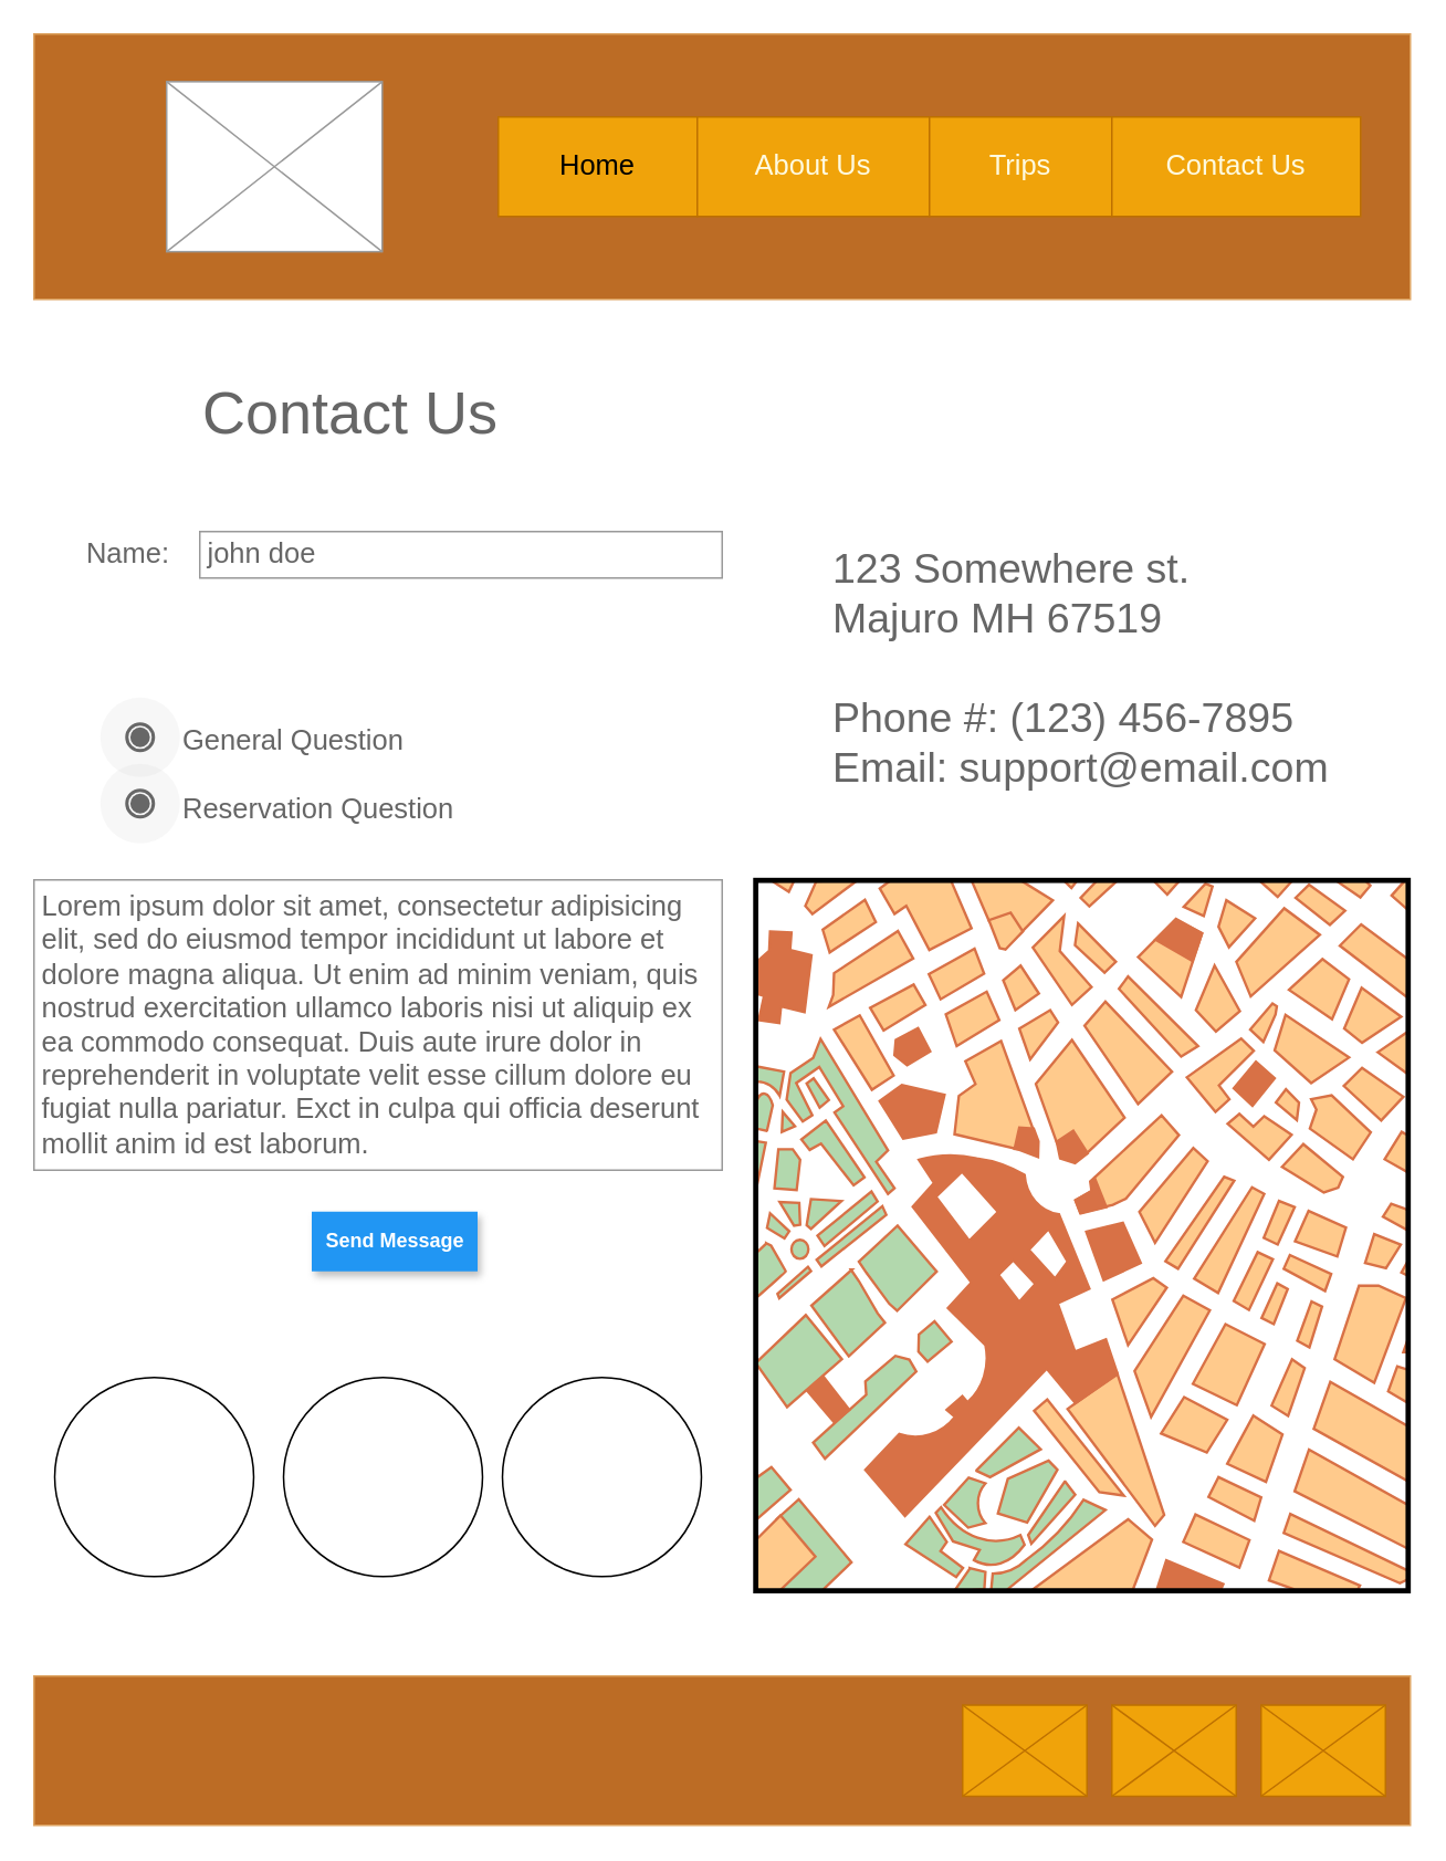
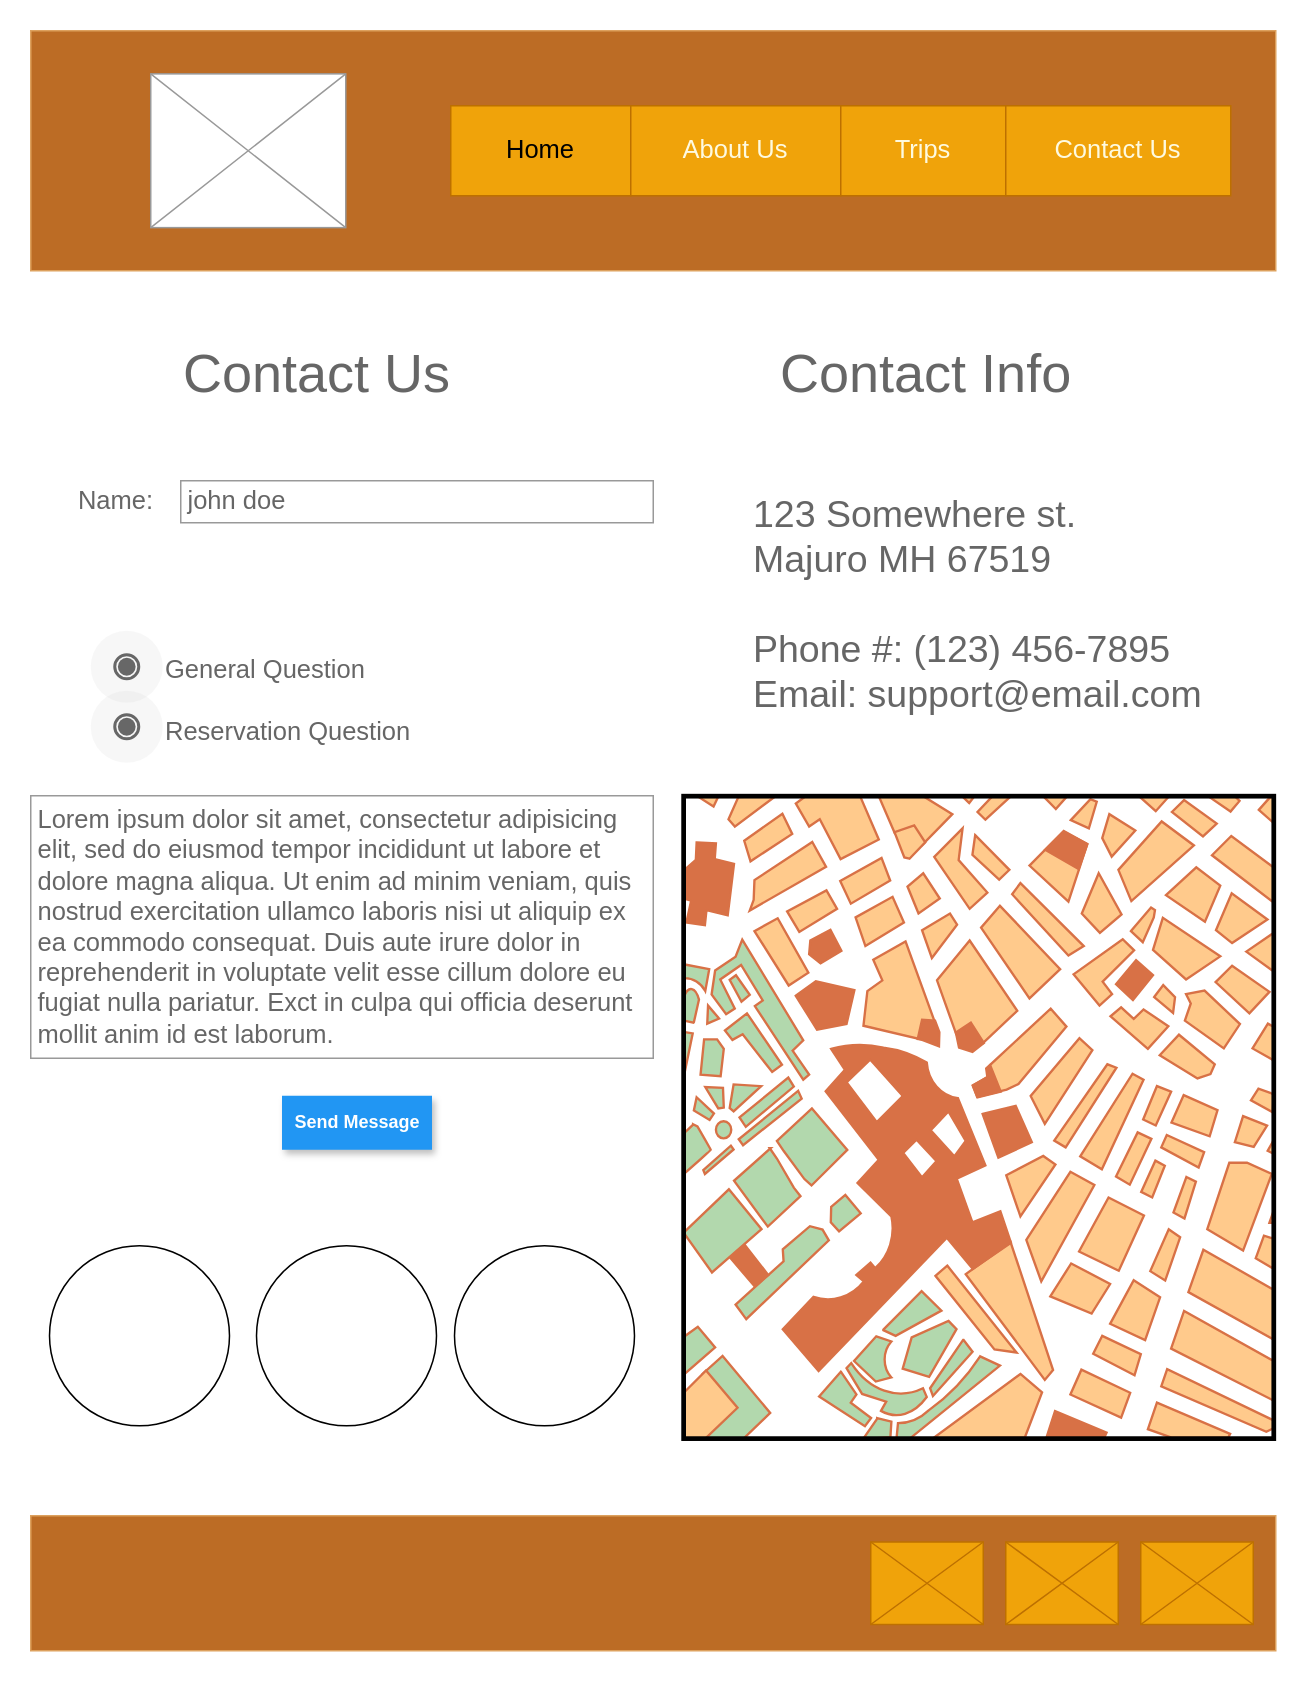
  <mxCell id="0" />
  <mxCell id="1" parent="0" />
  <mxCell id="2" value="" style="rounded=0;whiteSpace=wrap;html=1;fillColor=#BC6C25;fontColor=#FEFAE0;strokeColor=#DDA15E;labelBackgroundColor=none;" vertex="1" parent="1"><mxGeometry x="20" y="20" width="830" height="160" as="geometry" /></mxCell>
  <mxCell id="3" value="" style="swimlane;shape=mxgraph.bootstrap.anchor;strokeColor=#BD7000;fillColor=#f0a30a;fontColor=#000000;childLayout=stackLayout;horizontal=0;startSize=0;horizontalStack=1;resizeParent=1;resizeParentMax=0;resizeLast=0;collapsible=0;marginBottom=0;whiteSpace=wrap;html=1;" vertex="1" parent="1"><mxGeometry x="300" y="70" width="520" height="60" as="geometry" /></mxCell>
  <mxCell id="4" value="&lt;font data-darkreader-inline-color=&quot;&quot; style=&quot;color: rgb(0, 0, 0); --darkreader-inline-color: #dddad5;&quot;&gt;Home&lt;/font&gt;" style="text;strokeColor=inherit;align=center;verticalAlign=middle;spacingLeft=10;spacingRight=10;overflow=hidden;points=[[0,0.5],[1,0.5]];portConstraint=eastwest;rotatable=0;whiteSpace=wrap;html=1;fillColor=inherit;fontColor=#FEFAE0;fontSize=17;" vertex="1" parent="3"><mxGeometry width="120" height="60" as="geometry" /></mxCell>
  <mxCell id="5" value="About Us" style="text;strokeColor=inherit;align=center;verticalAlign=middle;spacingLeft=10;spacingRight=10;overflow=hidden;points=[[0,0.5],[1,0.5]];portConstraint=eastwest;rotatable=0;whiteSpace=wrap;html=1;fillColor=inherit;fontColor=#FEFAE0;fontSize=17;" vertex="1" parent="3"><mxGeometry x="120" width="140" height="60" as="geometry" /></mxCell>
  <mxCell id="6" value="Trips" style="text;strokeColor=inherit;align=center;verticalAlign=middle;spacingLeft=10;spacingRight=10;overflow=hidden;points=[[0,0.5],[1,0.5]];portConstraint=eastwest;rotatable=0;whiteSpace=wrap;html=1;fillColor=inherit;fontColor=#FEFAE0;fontSize=17;" vertex="1" parent="3"><mxGeometry x="260" width="110" height="60" as="geometry" /></mxCell>
  <mxCell id="7" value="Contact Us" style="text;strokeColor=inherit;align=center;verticalAlign=middle;spacingLeft=10;spacingRight=10;overflow=hidden;points=[[0,0.5],[1,0.5]];portConstraint=eastwest;rotatable=0;whiteSpace=wrap;html=1;fillColor=inherit;fontColor=#FEFAE0;fontSize=17;" vertex="1" parent="3"><mxGeometry x="370" width="150" height="60" as="geometry" /></mxCell>
  <mxCell id="8" value="" style="verticalLabelPosition=bottom;shadow=0;dashed=0;align=center;html=1;verticalAlign=top;strokeWidth=1;shape=mxgraph.mockup.graphics.simpleIcon;strokeColor=#999999;" vertex="1" parent="1"><mxGeometry x="100" y="48.75" width="130" height="102.5" as="geometry" /></mxCell>
  <mxCell id="9" value="General Question&lt;div&gt;&lt;br&gt;&lt;div&gt;Reservation Question&lt;/div&gt;&lt;/div&gt;" style="strokeWidth=1;shadow=0;dashed=0;align=center;html=1;shape=mxgraph.mockup.text.bulletedList;textColor=#666666;mainText=,,,,;textSize=17;bulletStyle=none;strokeColor=none;fillColor=none;align=left;verticalAlign=top;fontSize=17;fontColor=#666666;" vertex="1" parent="1"><mxGeometry x="108" y="430" width="200" height="60" as="geometry" /></mxCell>
  <mxCell id="10" value="Name:" style="strokeWidth=1;shadow=0;dashed=0;align=center;html=1;shape=mxgraph.mockup.forms.anchor;align=right;spacingRight=2;fontColor=#666666;fontSize=17;" vertex="1" parent="1"><mxGeometry x="55" y="325" width="50" height="18" as="geometry" /></mxCell>
  <mxCell id="11" value="john doe" style="strokeWidth=1;shadow=0;dashed=0;align=center;html=1;shape=mxgraph.mockup.forms.rrect;fillColor=#ffffff;rSize=0;fontColor=#666666;align=left;spacingLeft=3;strokeColor=#999999;fontSize=17;" vertex="1" parent="1"><mxGeometry x="120" y="320" width="315" height="28" as="geometry" /></mxCell>
  <mxCell id="12" value="Lorem ipsum dolor sit amet, consectetur adipisicing elit, sed do eiusmod tempor incididunt ut labore et dolore magna aliqua. Ut enim ad minim veniam, quis nostrud exercitation ullamco laboris nisi ut aliquip ex ea commodo consequat. Duis aute irure dolor in reprehenderit in voluptate velit esse cillum dolore eu fugiat nulla pariatur. Exct in culpa qui officia deserunt mollit anim id est laborum." style="strokeWidth=1;shadow=0;dashed=0;align=center;html=1;shape=mxgraph.mockup.forms.rrect;fillColor=#ffffff;rSize=0;fontColor=#666666;align=left;spacingLeft=3;strokeColor=#999999;verticalAlign=top;whiteSpace=wrap;fontSize=17;" vertex="1" parent="1"><mxGeometry x="20" y="530" width="415" height="175" as="geometry" /></mxCell>
  <mxCell id="13" value="" style="verticalLabelPosition=bottom;shadow=0;dashed=0;align=center;html=1;verticalAlign=top;strokeWidth=1;shape=mxgraph.mockup.misc.map;" vertex="1" parent="1"><mxGeometry x="455" y="530" width="395" height="430" as="geometry" /></mxCell>
  <mxCell id="14" value="Send Message" style="whiteSpace=wrap;html=1;dashed=0;align=center;fontSize=12;shape=rect;fillColor=#2196F3;strokeColor=none;fontStyle=1;shadow=1;fontColor=#ffffff;" vertex="1" parent="1"><mxGeometry x="187.5" y="730" width="100" height="36" as="geometry" /></mxCell>
  <mxCell id="15" value="" style="shape=ellipse;labelPosition=right;align=left;strokeColor=none;fillColor=#B0B0B0;opacity=10;sketch=0;html=1;" vertex="1" parent="1"><mxGeometry x="60" y="420" width="48" height="48" as="geometry" /></mxCell>
  <mxCell id="16" value="" style="dashed=0;labelPosition=right;align=left;shape=mxgraph.gmdl.radiobutton;strokeColor=#676767;fillColor=#676767;strokeWidth=2;sketch=0;html=1;" vertex="1" parent="15"><mxGeometry x="16" y="16" width="16" height="16" as="geometry" /></mxCell>
  <mxCell id="17" value="" style="shape=ellipse;labelPosition=right;align=left;strokeColor=none;fillColor=#B0B0B0;opacity=10;sketch=0;html=1;" vertex="1" parent="1"><mxGeometry x="60" y="460" width="48" height="48" as="geometry" /></mxCell>
  <mxCell id="18" value="" style="dashed=0;labelPosition=right;align=left;shape=mxgraph.gmdl.radiobutton;strokeColor=#676767;fillColor=#676767;strokeWidth=2;sketch=0;html=1;" vertex="1" parent="17"><mxGeometry x="16" y="16" width="16" height="16" as="geometry" /></mxCell>
  <mxCell id="19" value="" style="rounded=0;whiteSpace=wrap;html=1;fillColor=#BC6C25;fontColor=#FEFAE0;strokeColor=#DDA15E;labelBackgroundColor=none;" vertex="1" parent="1"><mxGeometry x="20" y="1010" width="830" height="90" as="geometry" /></mxCell>
  <mxCell id="20" value="" style="verticalLabelPosition=bottom;shadow=0;dashed=0;align=center;html=1;verticalAlign=top;strokeWidth=1;shape=mxgraph.mockup.graphics.simpleIcon;strokeColor=#BD7000;fontColor=#000000;fillColor=#f0a30a;" vertex="1" parent="1"><mxGeometry x="760" y="1027.5" width="75" height="55" as="geometry" /></mxCell>
  <mxCell id="21" value="" style="verticalLabelPosition=bottom;shadow=0;dashed=0;align=center;html=1;verticalAlign=top;strokeWidth=1;shape=mxgraph.mockup.graphics.simpleIcon;strokeColor=#BD7000;fontColor=#000000;fillColor=#f0a30a;" vertex="1" parent="1"><mxGeometry x="580" y="1027.5" width="75" height="55" as="geometry" /></mxCell>
  <mxCell id="22" value="" style="verticalLabelPosition=bottom;shadow=0;dashed=0;align=center;html=1;verticalAlign=top;strokeWidth=1;shape=mxgraph.mockup.graphics.simpleIcon;strokeColor=#BD7000;fontColor=#000000;fillColor=#f0a30a;" vertex="1" parent="1"><mxGeometry x="670" y="1027.5" width="75" height="55" as="geometry" /></mxCell>
  <mxCell id="23" value="Contact Us" style="strokeWidth=1;shadow=0;dashed=0;align=center;html=1;shape=mxgraph.mockup.text.bulletedList;textColor=#666666;mainText=,,,,;textSize=17;bulletStyle=none;strokeColor=none;fillColor=none;align=left;verticalAlign=top;fontSize=36;fontColor=#666666;" vertex="1" parent="1"><mxGeometry x="120" y="220" width="200" height="60" as="geometry" /></mxCell>
+ <mxCell id="24" value="Contact Info" style="strokeWidth=1;shadow=0;dashed=0;align=center;html=1;shape=mxgraph.mockup.text.bulletedList;textColor=#666666;mainText=,,,,;textSize=17;bulletStyle=none;strokeColor=none;fillColor=none;align=left;verticalAlign=top;fontSize=36;fontColor=#666666;" vertex="1" parent="1"><mxGeometry x="517.5" y="220" width="200" height="60" as="geometry" /></mxCell>
  <mxCell id="25" value="123 Somewhere st.&lt;br&gt;Majuro MH 67519&lt;div&gt;&lt;br&gt;Phone #: (123) 456-7895&lt;/div&gt;&lt;div&gt;Email: support@email.com&lt;/div&gt;" style="strokeWidth=1;shadow=0;dashed=0;align=center;html=1;shape=mxgraph.mockup.text.bulletedList;textColor=#666666;mainText=,,,,;textSize=17;bulletStyle=none;strokeColor=none;fillColor=none;align=left;verticalAlign=top;fontSize=25;fontColor=#666666;" vertex="1" parent="1"><mxGeometry x="500" y="320" width="300" height="180" as="geometry" /></mxCell>
  <mxCell id="26" value="" style="ellipse;whiteSpace=wrap;html=1;aspect=fixed;" vertex="1" parent="1"><mxGeometry x="32.5" y="830" width="120" height="120" as="geometry" /></mxCell>
  <mxCell id="27" value="" style="ellipse;whiteSpace=wrap;html=1;aspect=fixed;" vertex="1" parent="1"><mxGeometry x="302.5" y="830" width="120" height="120" as="geometry" /></mxCell>
  <mxCell id="28" value="" style="ellipse;whiteSpace=wrap;html=1;aspect=fixed;" vertex="1" parent="1"><mxGeometry x="170.5" y="830" width="120" height="120" as="geometry" /></mxCell>
